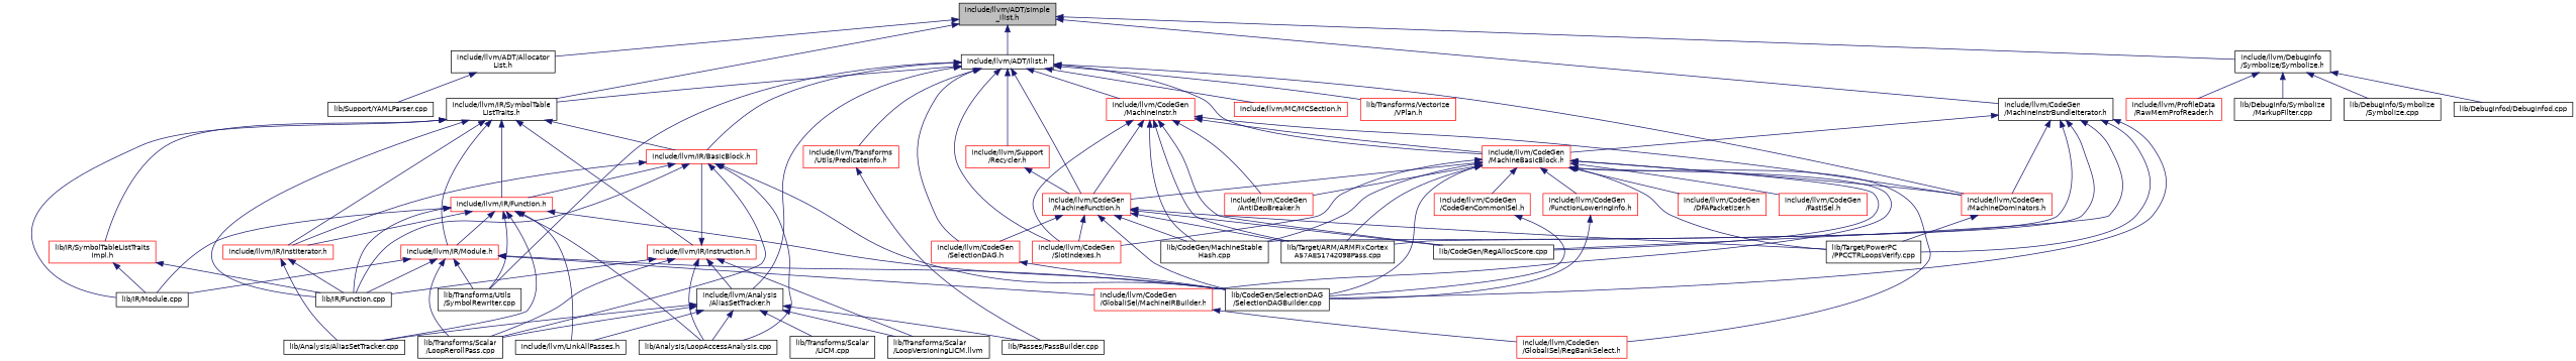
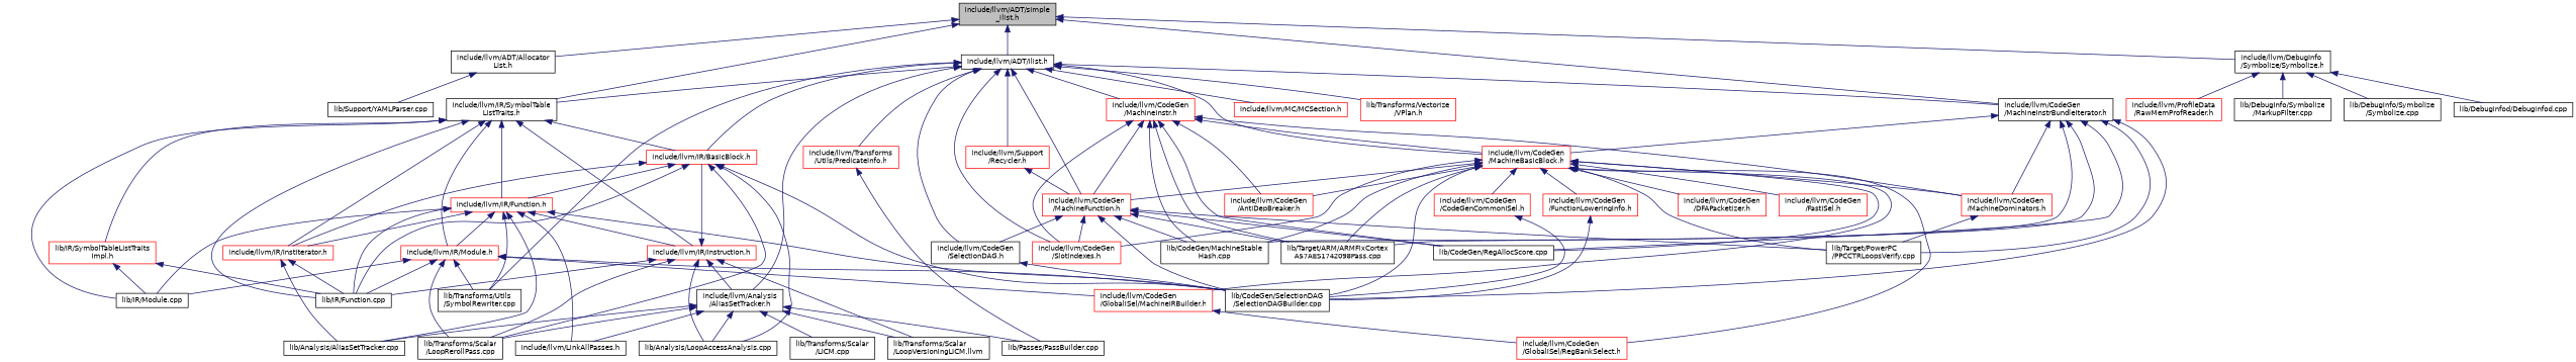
  digraph {
    node [color=black fontname=Helvetica fontsize=10 shape=record]
    edge [color=midnightblue dir=back fontname=Helvetica fontsize=10 labelfontname=Helvetica labelfontsize=10 style=solid]
    n1 [fillcolor=grey75 fontcolor=black height=0.2 label="include/llvm/ADT/simple\l_ilist.h" style=filled width=0.4]
    n2 [height=0.2 label="include/llvm/ADT/Allocator\lList.h" width=0.4]
    n3 [height=0.2 label="include/llvm/ADT/ilist.h" width=0.4]
    n4 [height=0.2 label="include/llvm/CodeGen\l/MachineInstrBundleIterator.h" width=0.4]
    n5 [height=0.2 label="include/llvm/IR/SymbolTable\lListTraits.h" width=0.4]
    n6 [height=0.2 label="include/llvm/DebugInfo\l/Symbolize/Symbolize.h" width=0.4]
    n7 [height=0.2 label="lib/Support/YAMLParser.cpp" width=0.4]
    n8 [height=0.2 label="include/llvm/Analysis\l/AliasSetTracker.h" width=0.4]
    n9 [color=red height=0.2 label="include/llvm/CodeGen\l/MachineBasicBlock.h" width=0.4]
    n10 [color=red height=0.2 label="include/llvm/CodeGen\l/MachineFunction.h" width=0.4]
-   n11 [color=red height=0.2 label="include/llvm/CodeGen\l/SelectionDAG.h" width=0.4]
+   n11 [height=0.2 label="include/llvm/CodeGen\l/SelectionDAG.h" width=0.4]
    n12 [color=red height=0.2 label="include/llvm/CodeGen\l/SlotIndexes.h" width=0.4]
    n13 [color=red height=0.2 label="include/llvm/CodeGen\l/MachineInstr.h" width=0.4]
    n14 [color=red height=0.2 label="include/llvm/IR/BasicBlock.h" width=0.4]
    n15 [height=0.2 label="lib/Transforms/Utils\l/SymbolRewriter.cpp" width=0.4]
    n16 [color=red height=0.2 label="include/llvm/MC/MCSection.h" width=0.4]
    n17 [color=red height=0.2 label="include/llvm/Support\l/Recycler.h" width=0.4]
    n18 [color=red height=0.2 label="include/llvm/Transforms\l/Utils/PredicateInfo.h" width=0.4]
    n19 [color=red height=0.2 label="lib/Transforms/Vectorize\l/VPlan.h" width=0.4]
    n20 [height=0.2 label="lib/CodeGen/SelectionDAG\l/SelectionDAGBuilder.cpp" width=0.4]
    n21 [color=red height=0.2 label="include/llvm/CodeGen\l/MachineDominators.h" width=0.4]
    n22 [height=0.2 label="lib/Target/PowerPC\l/PPCCTRLoopsVerify.cpp" width=0.4]
    n23 [height=0.2 label="lib/CodeGen/MachineStable\lHash.cpp" width=0.4]
    n24 [height=0.2 label="lib/CodeGen/RegAllocScore.cpp" width=0.4]
    n25 [height=0.2 label="lib/Target/ARM/ARMFixCortex\lA57AES1742098Pass.cpp" width=0.4]
    n26 [color=red height=0.2 label="include/llvm/IR/Function.h" width=0.4]
    n27 [color=red height=0.2 label="include/llvm/IR/InstIterator.h" width=0.4]
    n28 [height=0.2 label="lib/IR/Function.cpp" width=0.4]
    n29 [color=red height=0.2 label="include/llvm/IR/Module.h" width=0.4]
    n30 [height=0.2 label="lib/IR/Module.cpp" width=0.4]
    n31 [color=red height=0.2 label="include/llvm/IR/Instruction.h" width=0.4]
    n32 [color=red height=0.2 label="lib/IR/SymbolTableListTraits\lImpl.h" width=0.4]
    n33 [color=red height=0.2 label="include/llvm/ProfileData\l/RawMemProfReader.h" width=0.4]
    n34 [height=0.2 label="lib/DebugInfo/Symbolize\l/MarkupFilter.cpp" width=0.4]
    n35 [height=0.2 label="lib/DebugInfo/Symbolize\l/Symbolize.cpp" width=0.4]
    n36 [height=0.2 label="lib/Debuginfod/Debuginfod.cpp" width=0.4]
    n37 [height=0.2 label="include/llvm/LinkAllPasses.h" width=0.4]
    n38 [height=0.2 label="lib/Analysis/AliasSetTracker.cpp" width=0.4]
    n39 [height=0.2 label="lib/Analysis/LoopAccessAnalysis.cpp" width=0.4]
    n40 [height=0.2 label="lib/Passes/PassBuilder.cpp" width=0.4]
    n41 [height=0.2 label="lib/Transforms/Scalar\l/LICM.cpp" width=0.4]
    n42 [height=0.2 label="lib/Transforms/Scalar\l/LoopRerollPass.cpp" width=0.4]
    n43 [height=0.2 label="lib/Transforms/Scalar\l/LoopVersioningLICM.llvm" width=0.4]
    n44 [color=red height=0.2 label="include/llvm/CodeGen\l/AntiDepBreaker.h" width=0.4]
    n45 [color=red height=0.2 label="include/llvm/CodeGen\l/CodeGenCommonISel.h" width=0.4]
    n46 [color=red height=0.2 label="include/llvm/CodeGen\l/DFAPacketizer.h" width=0.4]
    n47 [color=red height=0.2 label="include/llvm/CodeGen\l/FastISel.h" width=0.4]
    n48 [color=red height=0.2 label="include/llvm/CodeGen\l/FunctionLoweringInfo.h" width=0.4]
    n49 [color=red height=0.2 label="include/llvm/CodeGen\l/GlobalISel/MachineIRBuilder.h" width=0.4]
    n50 [color=red height=0.2 label="include/llvm/CodeGen\l/GlobalISel/RegBankSelect.h" width=0.4]
    n1 -> n2
    n1 -> n3
    n1 -> n4
    n1 -> n5
    n1 -> n6
    n2 -> n7
-   n3 -> n21
+   n3 -> n4
    n3 -> n5
    n3 -> n8
    n3 -> n9
    n3 -> n10
    n3 -> n11
    n3 -> n12
    n3 -> n13
    n3 -> n14
    n3 -> n15
    n3 -> n16
    n3 -> n17
    n3 -> n18
    n3 -> n19
    n4 -> n9
    n4 -> n20
    n4 -> n21
    n4 -> n22
    n4 -> n23
    n4 -> n24
    n4 -> n25
    n5 -> n14
    n5 -> n26
    n5 -> n27
    n5 -> n28
    n5 -> n29
    n5 -> n30
    n5 -> n31
    n5 -> n32
    n6 -> n33
    n6 -> n34
    n6 -> n35
    n6 -> n36
    n8 -> n37
    n8 -> n38
    n8 -> n39
    n8 -> n40
    n8 -> n41
    n8 -> n42
    n8 -> n43
    n9 -> n10
    n9 -> n12
    n9 -> n20
    n9 -> n21
    n9 -> n22
    n9 -> n23
    n9 -> n24
    n9 -> n25
    n9 -> n44
    n9 -> n45
    n9 -> n46
    n9 -> n47
    n9 -> n48
    n9 -> n49
    n9 -> n50
    n10 -> n11
    n10 -> n12
    n10 -> n20
    n10 -> n22
    n10 -> n23
    n10 -> n24
    n10 -> n25
    n11 -> n20
    n13 -> n9
    n13 -> n10
    n13 -> n12
    n13 -> n21
    n13 -> n23
    n13 -> n24
    n13 -> n25
    n13 -> n44
    n14 -> n20
    n14 -> n26
    n14 -> n27
    n14 -> n28
    n14 -> n39
    n14 -> n42
    n17 -> n10
    n18 -> n40
    n21 -> n22
    n26 -> n15
    n26 -> n20
    n26 -> n27
    n26 -> n28
    n26 -> n29
    n26 -> n30
    n26 -> n37
    n26 -> n38
-   n26 -> n39
+   n26 -> n31
    n27 -> n28
    n27 -> n38
    n29 -> n15
    n29 -> n20
    n29 -> n28
    n29 -> n30
    n29 -> n42
    n29 -> n49
    n31 -> n8
    n31 -> n14
    n31 -> n28
    n31 -> n39
    n31 -> n42
    n31 -> n43
    n32 -> n28
    n32 -> n30
    n45 -> n20
    n48 -> n20
    n49 -> n50
  }
